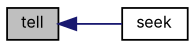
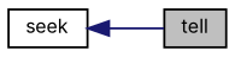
  digraph {
    rankdir=LR
    fontname=Inter
    node [color=black fontname=Inter fontsize=9 shape=record]
    n1 [fillcolor=grey75 fontcolor=black height=0.2 label=tell style=filled width=0.4]
    n2 [height=0.2 label=seek width=0.4]
-   n1 -> n2 [color=midnightblue dir=back fontname=Inter fontsize=9 labelfontname=Arial labelfontsize=9 style=solid]
+   n2 -> n1 [color=midnightblue dir=back fontname=Inter fontsize=9 labelfontname=Arial labelfontsize=9 style=solid]
  }
